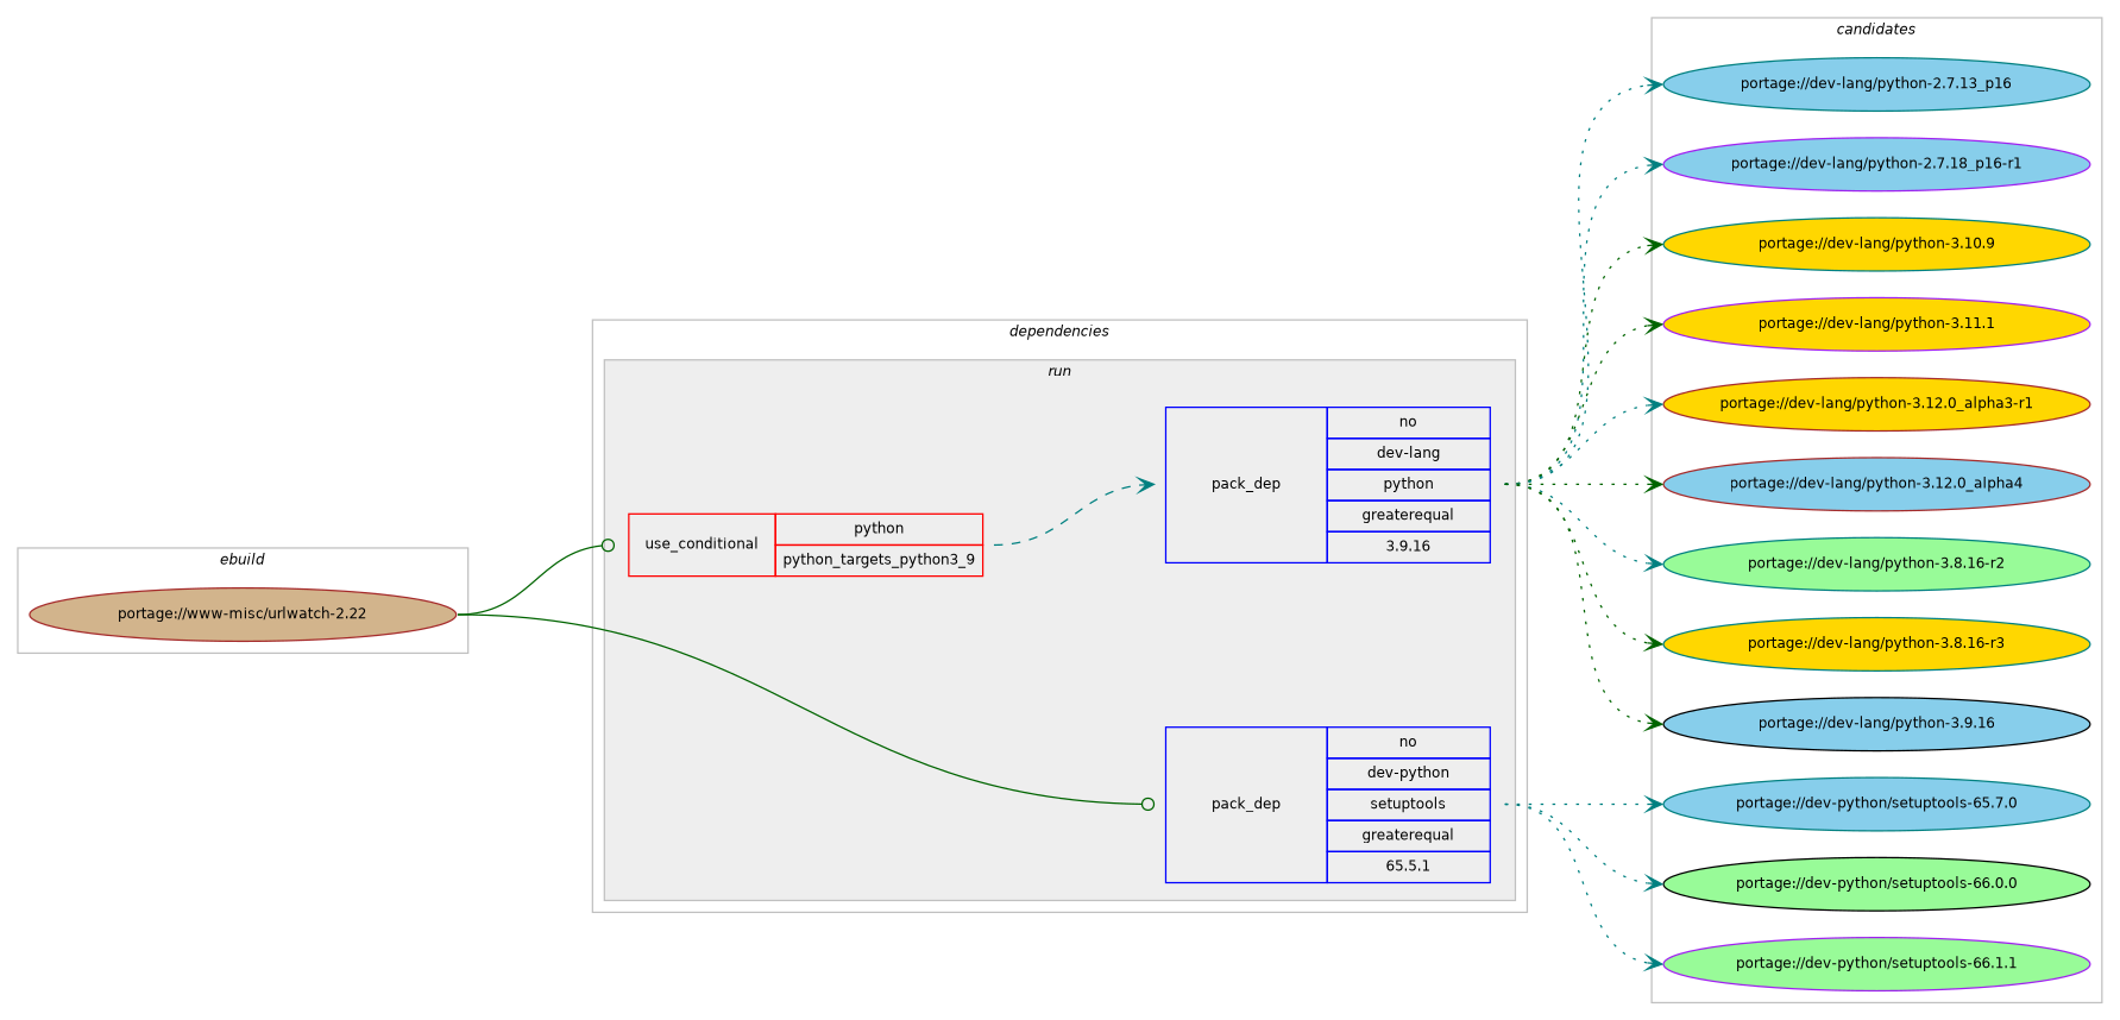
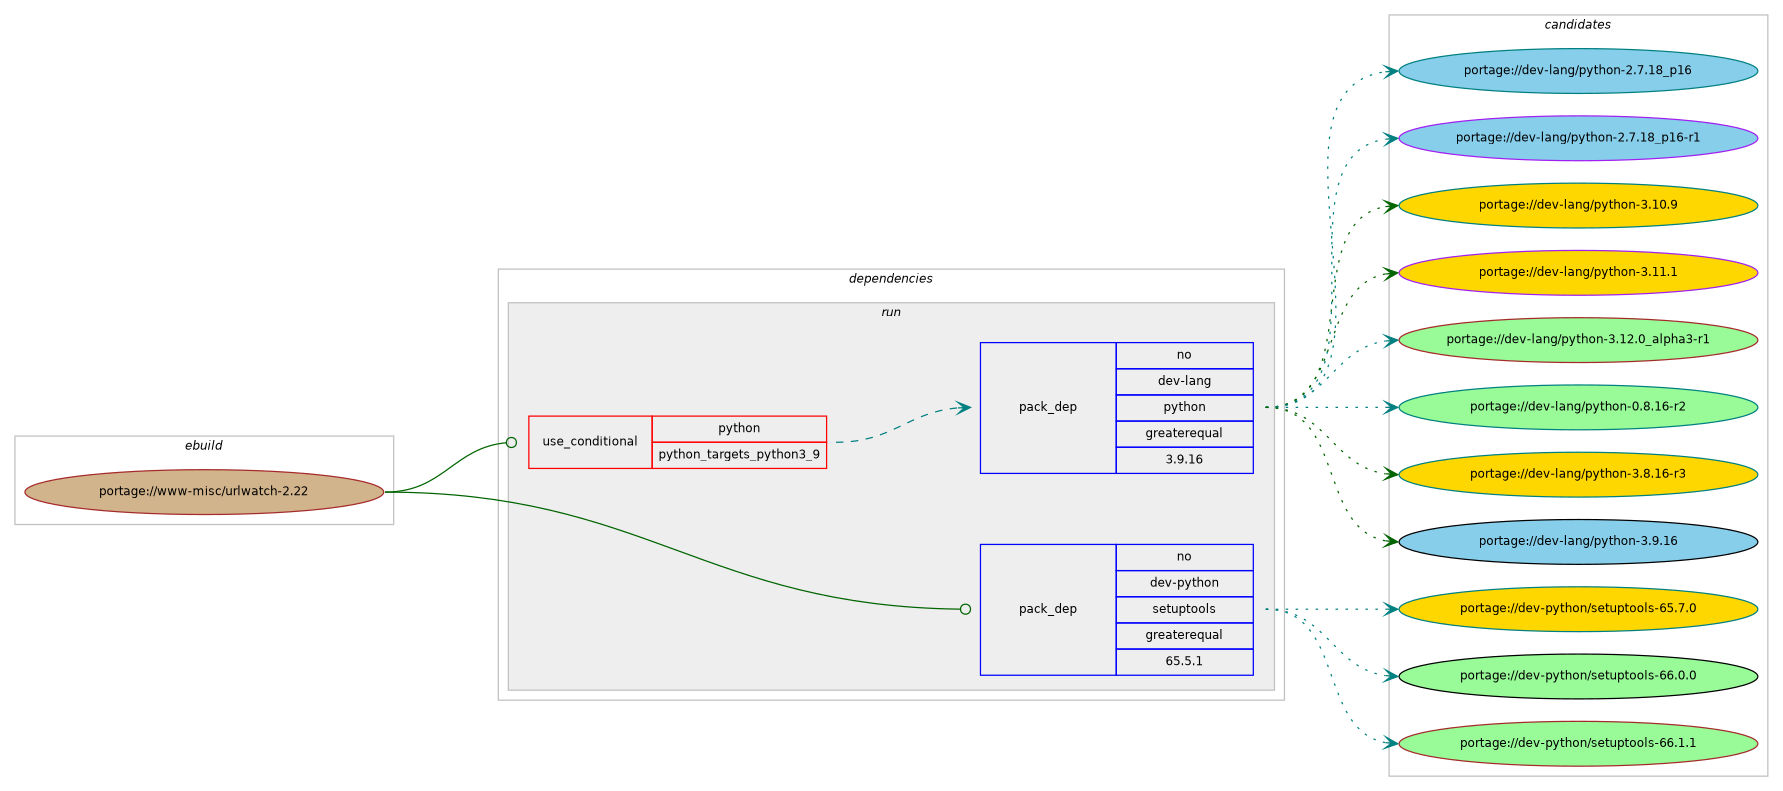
  digraph {
    compound=true
    concentrate=true
    fontname=Helvetica
    fontsize=10
    newrank=true
    rankdir=LR
    ranksep=1.5
    node [color=teal fillcolor=skyblue fontname=Helvetica fontsize=10 style=filled]
    edge [arrowhead=vee color=teal headport=w style=dotted tailport=e weight=100]
    n1 [color=brown fillcolor=tan label="portage://www-misc/urlwatch-2.22" width=4]
    n2 [color=blue label=<<TABLE BORDER="0" CELLBORDER="1" CELLSPACING="0" CELLPADDING="4" WIDTH="220"><TR><TD ROWSPAN="6" CELLPADDING="30">pack_dep</TD></TR><TR><TD WIDTH="110">no</TD></TR><TR><TD>dev-lang</TD></TR><TR><TD>python</TD></TR><TR><TD>greaterequal</TD></TR><TR><TD>3.9.16</TD></TR></TABLE>> shape=none fillcolor="" style=""]
    n3 [color=red label=<<TABLE BORDER="0" CELLBORDER="1" CELLSPACING="0" CELLPADDING="4"><TR><TD ROWSPAN="3" CELLPADDING="10">use_conditional</TD></TR><TR><TD>python</TD></TR><TR><TD>python_targets_python3_9</TD></TR></TABLE>> shape=none fillcolor="" style=""]
    n4 [color=blue label=<<TABLE BORDER="0" CELLBORDER="1" CELLSPACING="0" CELLPADDING="4" WIDTH="220"><TR><TD ROWSPAN="6" CELLPADDING="30">pack_dep</TD></TR><TR><TD WIDTH="110">no</TD></TR><TR><TD>dev-python</TD></TR><TR><TD>setuptools</TD></TR><TR><TD>greaterequal</TD></TR><TR><TD>65.5.1</TD></TR></TABLE>> shape=none fillcolor="" style=""]
-   n5 [label="portage://dev-lang/python-2.7.13_p16" width=4]
+   n5 [label="portage://dev-lang/python-2.7.18_p16" width=4]
    n6 [color=purple label="portage://dev-lang/python-2.7.18_p16-r1" width=4]
    n7 [fillcolor=gold label="portage://dev-lang/python-3.10.9" width=4]
    n8 [color=purple fillcolor=gold label="portage://dev-lang/python-3.11.1" width=4]
-   n9 [color=brown fillcolor=gold label="portage://dev-lang/python-3.12.0_alpha3-r1" width=4]
-   n10 [color=brown label="portage://dev-lang/python-3.12.0_alpha4" width=4]
-   n11 [fillcolor=palegreen label="portage://dev-lang/python-3.8.16-r2" width=4]
+   n9 [color=brown fillcolor=palegreen label="portage://dev-lang/python-3.12.0_alpha3-r1" width=4]
+   n11 [fillcolor=palegreen label="portage://dev-lang/python-0.8.16-r2" width=4]
    n12 [fillcolor=gold label="portage://dev-lang/python-3.8.16-r3" width=4]
    n13 [color=black label="portage://dev-lang/python-3.9.16" width=4]
-   n14 [label="portage://dev-python/setuptools-65.7.0" width=4]
+   n14 [fillcolor=gold label="portage://dev-python/setuptools-65.7.0" width=4]
    n15 [color=black fillcolor=palegreen label="portage://dev-python/setuptools-66.0.0" width=4]
-   n16 [color=purple fillcolor=palegreen label="portage://dev-python/setuptools-66.1.1" width=4]
+   n16 [color=brown fillcolor=palegreen label="portage://dev-python/setuptools-66.1.1" width=4]
    subgraph cluster_1 {
      color=gray
      label=<<i>ebuild</i>>
      rank=same
      n1
    }
    subgraph cluster_2 {
      color=gray
      label=<<i>dependencies</i>>
      subgraph cluster_3 {
        color=gray
        fillcolor="#eeeeee"
        label=<<i>compile</i>>
        style=filled
      }
      subgraph cluster_4 {
        color=gray
        fillcolor="#eeeeee"
        label=<<i>compile and run</i>>
        style=filled
      }
      subgraph cluster_5 {
        color=gray
        fillcolor="#eeeeee"
        label=<<i>run</i>>
        style=filled
        subgraph sub_6 {
          color=gray
          fillcolor="#eeeeee"
          label=<<i>run</i>>
          style=filled
          n3
          subgraph sub_7 {
            color=gray
            fillcolor="#eeeeee"
            label=<<i>run</i>>
            style=filled
            n2
          }
        }
        subgraph sub_8 {
          color=gray
          fillcolor="#eeeeee"
          label=<<i>run</i>>
          style=filled
          n4
        }
      }
    }
    subgraph cluster_9 {
      color=gray
      label=<<i>candidates</i>>
      rank=same
      subgraph sub_10 {
        color=black
        label=<<i>candidates</i>>
        nodesep=1
        rank=same
        n5
        n6
        n7
        n8
        n9
-       n10
        n11
        n12
        n13
      }
      subgraph sub_11 {
        color=black
        label=<<i>candidates</i>>
        nodesep=1
        rank=same
        n14
        n15
        n16
      }
    }
    n1 -> n3 [arrowhead=odot color=darkgreen style=solid weight=20]
    n1 -> n4 [arrowhead=odot color=darkgreen style=solid weight=20]
    n2 -> n5
    n2 -> n6
    n2 -> n7 [color=darkgreen]
    n2 -> n8 [color=darkgreen]
    n2 -> n9
-   n2 -> n10 [color=darkgreen]
    n2 -> n11
    n2 -> n12 [color=darkgreen]
    n2 -> n13 [color=darkgreen]
    n3 -> n2 [style=dashed weight=20]
    n4 -> n14
    n4 -> n15
    n4 -> n16
  }
